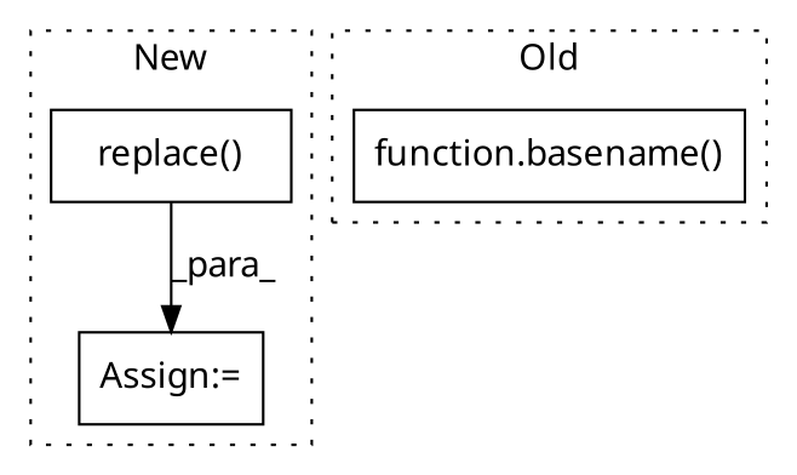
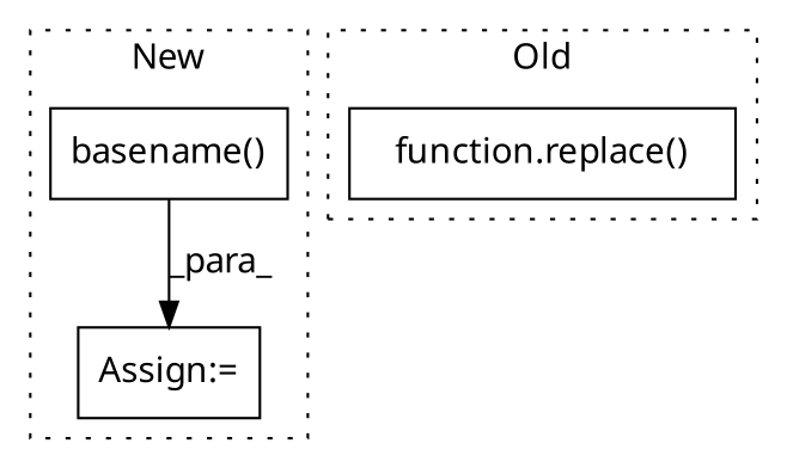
  digraph {
    fontname="Noto Sans"
    node [a=75 shape=box fontname="Noto Sans"]
-   n1 [l="19,1" label="replace()" s="808,846"]
+   n1 [l="19,1" label="basename()" s="808,846"]
    n2 [a=68 l=3 label="Assign:=" s=805]
-   n3 [l="9,1" label="function.basename()" s="807,826"]
+   n3 [l="9,1" label="function.replace()" s="807,826"]
    subgraph cluster_1 {
      label=New
      style=dotted
      n1
      n2
    }
    subgraph cluster_2 {
      label=Old
      style=dotted
      n3
    }
    n1 -> n2 [label=_para_ fontname="Noto Sans"]
  }
